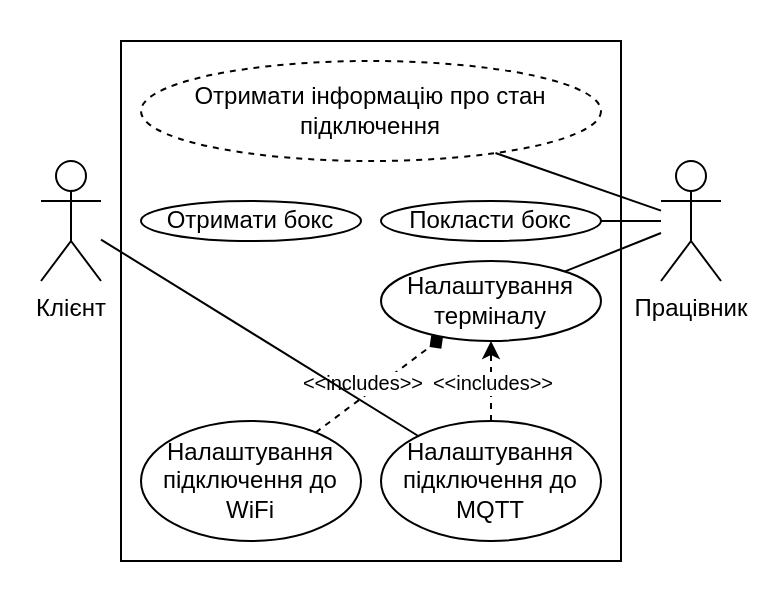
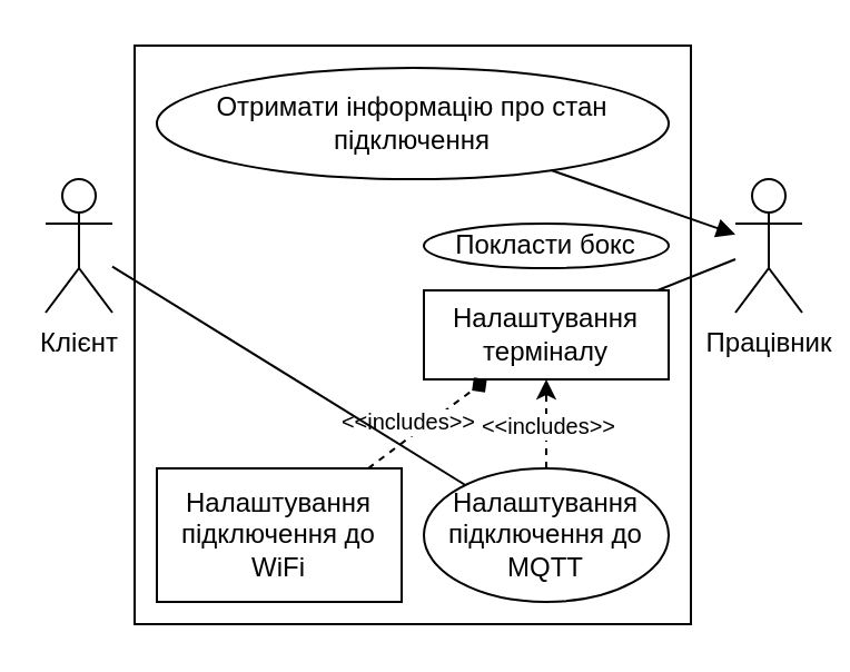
  <mxCell id="0" />
  <mxCell id="1" parent="0" />
  <mxCell id="2" value="Клієнт" style="shape=umlActor;verticalLabelPosition=bottom;verticalAlign=top;html=1;outlineConnect=0;" parent="1" vertex="1"><mxGeometry x="20" y="80" width="30" height="60" as="geometry" /></mxCell>
  <mxCell id="3" value="Працівник" style="shape=umlActor;verticalLabelPosition=bottom;verticalAlign=top;html=1;outlineConnect=0;" parent="1" vertex="1"><mxGeometry x="330" y="80" width="30" height="60" as="geometry" /></mxCell>
  <mxCell id="4" value="" style="rounded=0;whiteSpace=wrap;html=1;fillColor=none;" parent="1" vertex="1"><mxGeometry x="60" y="20" width="250" height="260" as="geometry" /></mxCell>
- <mxCell id="5" value="Отримати бокс" style="ellipse;whiteSpace=wrap;html=1;" parent="1" vertex="1"><mxGeometry x="70" y="100" width="110" height="20" as="geometry" /></mxCell>
  <mxCell id="6" value="Покласти бокс" style="ellipse;whiteSpace=wrap;html=1;" parent="1" vertex="1"><mxGeometry x="190" y="100" width="110" height="20" as="geometry" /></mxCell>
- <mxCell id="7" value="Налаштування терміналу" style="ellipse;whiteSpace=wrap;html=1;" parent="1" vertex="1"><mxGeometry x="190" y="130" width="110" height="40" as="geometry" /></mxCell>
- <mxCell id="8" value="Налаштування підключення до WiFi" style="ellipse;whiteSpace=wrap;html=1;" parent="1" vertex="1"><mxGeometry x="70" y="210" width="110" height="60" as="geometry" /></mxCell>
+ <mxCell id="7" value="Налаштування терміналу" style="whiteSpace=wrap;html=1;rounded=0;" parent="1" vertex="1"><mxGeometry x="190" y="130" width="110" height="40" as="geometry" /></mxCell>
+ <mxCell id="8" value="Налаштування підключення до WiFi" style="whiteSpace=wrap;html=1;rounded=0;" parent="1" vertex="1"><mxGeometry x="70" y="210" width="110" height="60" as="geometry" /></mxCell>
  <mxCell id="9" value="Налаштування підключення до MQTT" style="ellipse;whiteSpace=wrap;html=1;" parent="1" vertex="1"><mxGeometry x="190" y="210" width="110" height="60" as="geometry" /></mxCell>
  <mxCell id="10" value="" style="rounded=0;orthogonalLoop=1;jettySize=auto;dashed=1;html=1;fontSize=10;endArrow=diamond;" parent="1" source="8" target="7" edge="1"><mxGeometry relative="1" as="geometry"><mxPoint x="78" y="459" as="sourcePoint" /><mxPoint x="222" y="406" as="targetPoint" /></mxGeometry></mxCell>
  <mxCell id="11" value="&amp;lt;&amp;lt;includes&amp;gt;&amp;gt;" style="edgeLabel;align=center;verticalAlign=middle;resizable=0;points=[];html=1;fontSize=10;" parent="10" vertex="1" connectable="0"><mxGeometry x="0.162" relative="1" as="geometry"><mxPoint x="-14" y="2" as="offset" /></mxGeometry></mxCell>
  <mxCell id="12" value="" style="rounded=0;orthogonalLoop=1;jettySize=auto;dashed=1;html=1;fontSize=10;" parent="1" source="9" target="7" edge="1"><mxGeometry relative="1" as="geometry"><mxPoint x="88" y="469" as="sourcePoint" /><mxPoint x="232" y="416" as="targetPoint" /></mxGeometry></mxCell>
  <mxCell id="13" value="&amp;lt;&amp;lt;includes&amp;gt;&amp;gt;" style="edgeLabel;align=center;verticalAlign=middle;resizable=0;points=[];html=1;fontSize=10;" parent="12" vertex="1" connectable="0"><mxGeometry x="0.162" relative="1" as="geometry"><mxPoint y="3" as="offset" /></mxGeometry></mxCell>
- <mxCell id="14" value="" style="endArrow=none;html=1;rounded=0;" parent="1" source="6" target="3" edge="1"><mxGeometry width="50" height="50" relative="1" as="geometry"><mxPoint x="-30" y="120" as="sourcePoint" /><mxPoint x="60" y="120" as="targetPoint" /></mxGeometry></mxCell>
  <mxCell id="15" value="" style="endArrow=none;html=1;rounded=0;" parent="1" source="7" target="3" edge="1"><mxGeometry width="50" height="50" relative="1" as="geometry"><mxPoint x="310" y="120" as="sourcePoint" /><mxPoint x="340" y="120" as="targetPoint" /></mxGeometry></mxCell>
- <mxCell id="16" value="Отримати інформацію про стан підключення" style="ellipse;whiteSpace=wrap;html=1;dashed=1;" parent="1" vertex="1"><mxGeometry x="70" y="30" width="230" height="50" as="geometry" /></mxCell>
- <mxCell id="17" value="" style="endArrow=none;html=1;rounded=0;" parent="1" source="16" target="3" edge="1"><mxGeometry width="50" height="50" relative="1" as="geometry"><mxPoint x="292" y="145" as="sourcePoint" /><mxPoint x="340" y="126" as="targetPoint" /></mxGeometry></mxCell>
+ <mxCell id="16" value="Отримати інформацію про стан підключення" style="ellipse;whiteSpace=wrap;html=1;" parent="1" vertex="1"><mxGeometry x="70" y="30" width="230" height="50" as="geometry" /></mxCell>
+ <mxCell id="17" value="" style="endArrow=block;html=1;rounded=0;" parent="1" source="16" target="3" edge="1"><mxGeometry width="50" height="50" relative="1" as="geometry"><mxPoint x="292" y="145" as="sourcePoint" /><mxPoint x="340" y="126" as="targetPoint" /></mxGeometry></mxCell>
  <mxCell id="18" value="" style="endArrow=none;html=1;rounded=0;" parent="1" source="2" target="9" edge="1"><mxGeometry width="50" height="50" relative="1" as="geometry"><mxPoint x="257" y="86" as="sourcePoint" /><mxPoint x="340" y="115" as="targetPoint" /></mxGeometry></mxCell>
